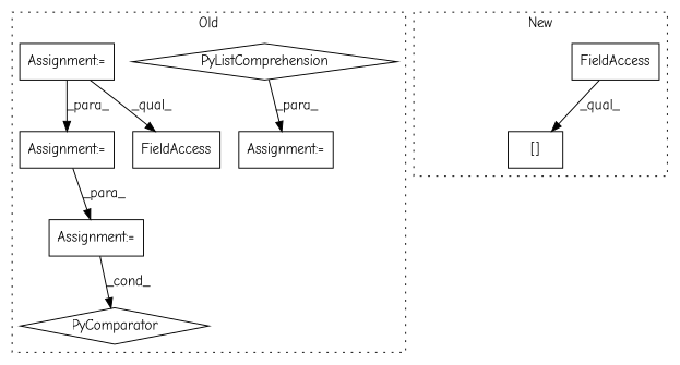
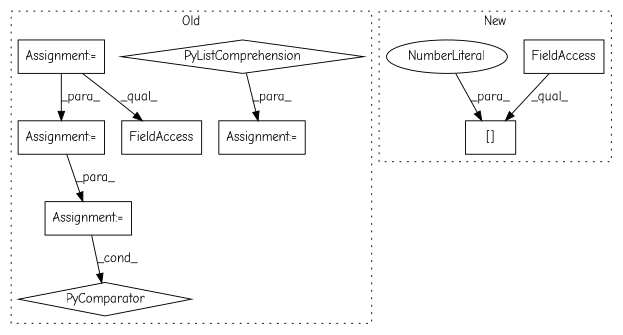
  digraph {
    fontname="Comic Neue"
    node [a=7 fontname="Comic Neue" l=1 shape=box]
    edge [fontname="Comic Neue"]
    n1 [a=109 l=105 label=PyListComprehension s=5522 shape=diamond]
    n2 [a=113 l=29 label=PyComparator s=5590 shape=diamond]
    n3 [label="Assignment:=" s=5371]
    n4 [label="Assignment:=" s=6008]
    n5 [l=20 label="Assignment:=" s=5334]
    n6 [l=26 label="Assignment:=" s=5467]
    n7 [a=22 l=7 label=FieldAccess s=5268]
    n8 [a=2 l="5,1" label="[]" s="5359,5365"]
    n9 [a=22 l=4 label=FieldAccess s=5359]
+   n10 [a=34 label=NumberLiteral s=5364 shape=ellipse]
    subgraph cluster_1 {
      label=Old
      style=dotted
      n1
      n2
      n3
      n4
      n5
      n6
      n7
    }
    subgraph cluster_2 {
      label=New
      style=dotted
      n8
      n9
+     n10
    }
    n1 -> n4 [label=_para_]
    n3 -> n2 [label=_cond_]
    n5 -> n6 [label=_para_]
    n5 -> n7 [label=_qual_]
    n6 -> n3 [label=_para_]
    n9 -> n8 [label=_qual_]
+   n10 -> n8 [label=_para_]
  }
